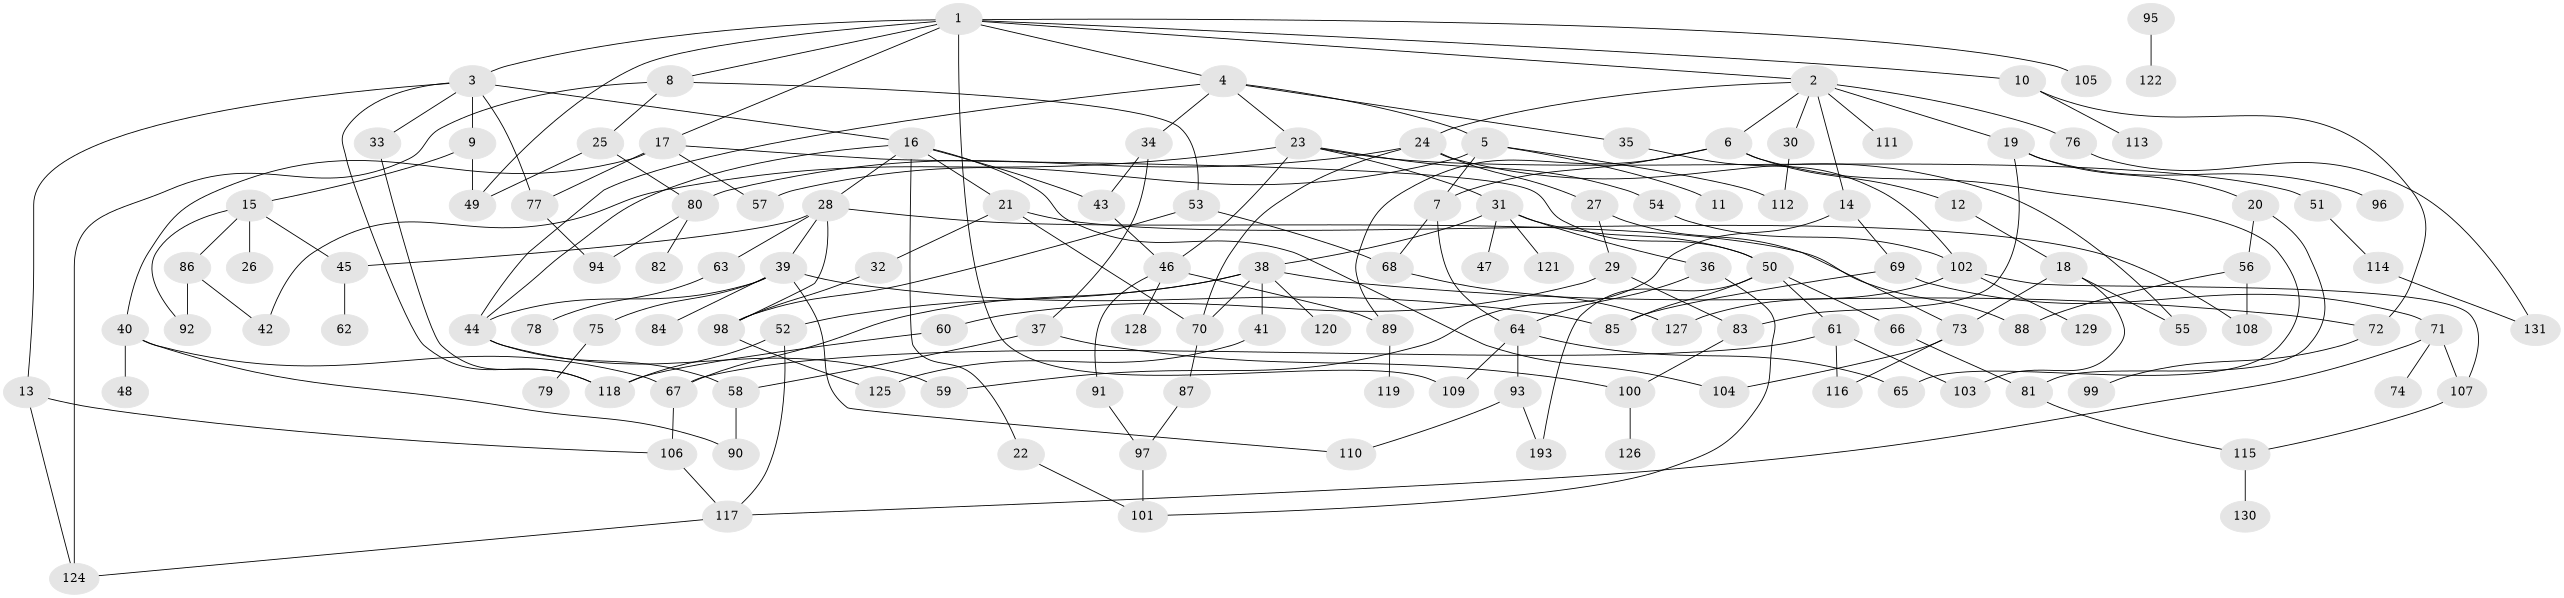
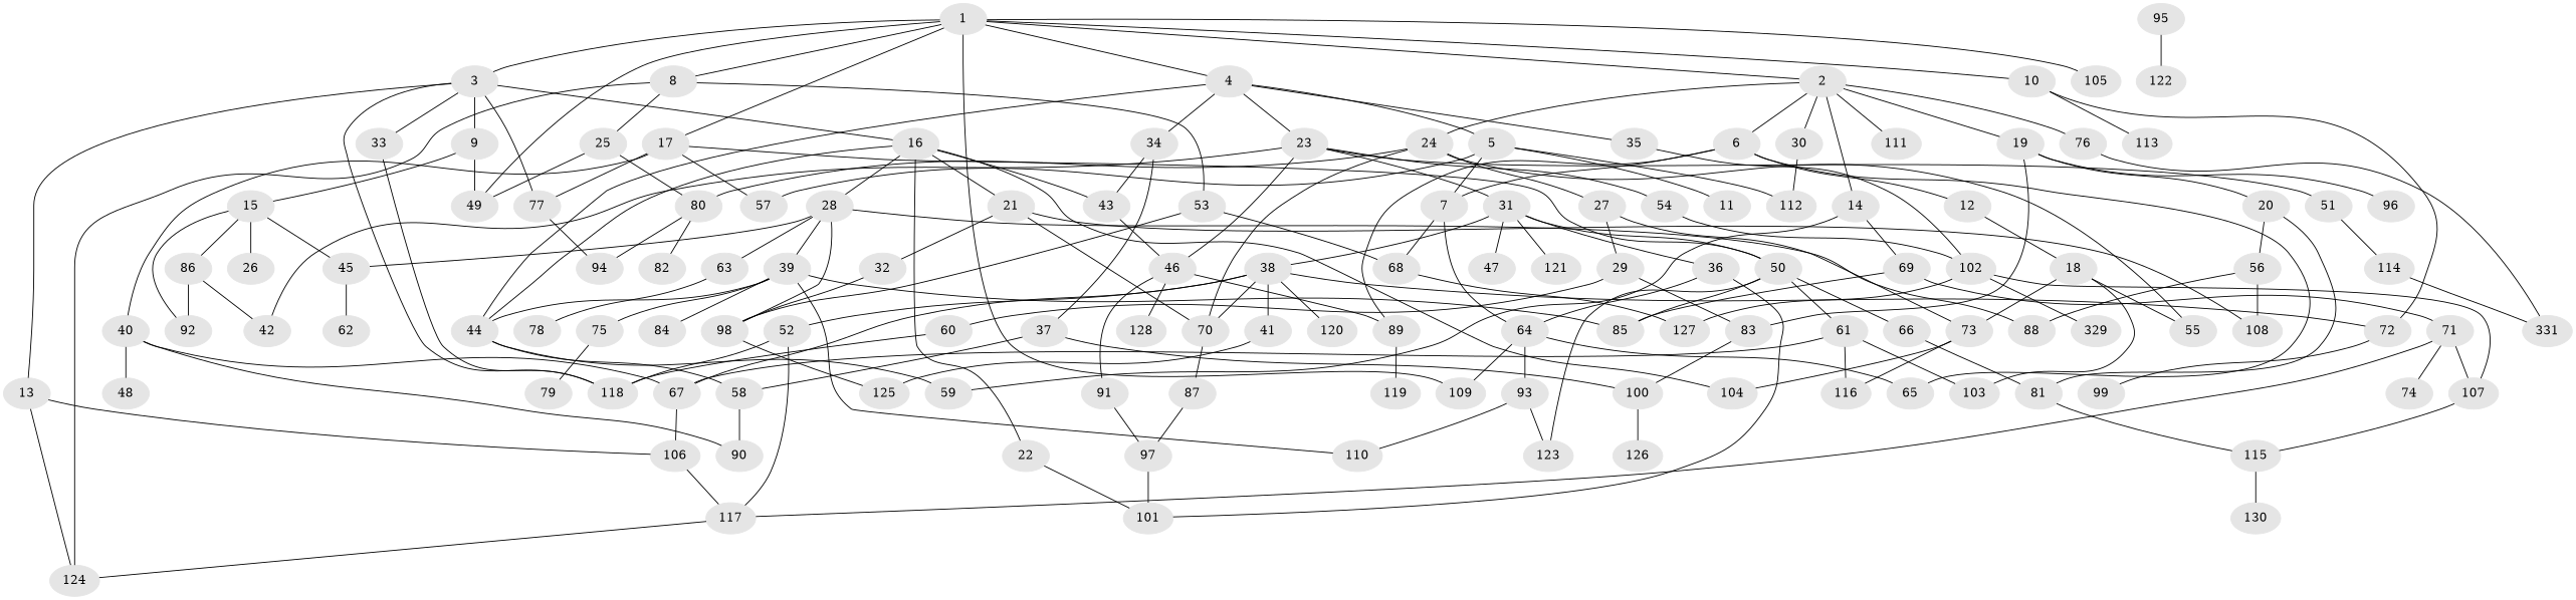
  graph {
    node [color=gray90 style=filled]
    1
    2
    3
    4
    8
    10
    17
    49
    105
    109
    6
    14
    19
    24
    30
    76
    111
    9
    13
    16
    33
    77
    118
    5
    23
    34
    35
    44
    25
    53
    124
    72
    113
    57
    40
    50
    7
    12
    65
    89
    59
    69
    20
    83
    96
    55
    70
    27
    80
    112
-   131
+   131 [label=331]
    15
    106
    21
    22
    28
    43
    104
    94
    11
    42
    31
    46
    51
    54
    37
    102
    58
    64
    68
    18
    119
    93
    127
    98
    26
    45
    86
    92
    99
    73
    103
    117
    85
    71
    62
    32
    108
    101
    39
    63
    88
    67
    48
    90
    61
    66
-   123 [label=193]
+   123
    116
    56
    81
    100
    115
    87
    36
    38
    47
    121
    91
    128
    114
    29
    82
    60
    75
    84
    110
    78
    125
    41
    52
    120
    107
-   129
+   129 [label=329]
    126
    79
    97
    95
    122
    74
    130
    1 -- 2
    1 -- 3
    1 -- 4
    1 -- 8
    1 -- 10
    1 -- 17
    1 -- 49
    1 -- 105
    1 -- 109
    2 -- 6
    2 -- 14
    2 -- 19
    2 -- 24
    2 -- 30
    2 -- 76
    2 -- 111
    3 -- 9
    3 -- 13
    3 -- 16
    3 -- 33
    3 -- 77
    3 -- 118
    4 -- 5
    4 -- 23
    4 -- 34
    4 -- 35
    4 -- 44
    8 -- 25
    8 -- 53
    8 -- 124
    10 -- 72
    10 -- 113
    17 -- 77
    17 -- 57
    17 -- 40
    17 -- 50
    6 -- 7
    6 -- 12
    6 -- 65
    6 -- 89
    14 -- 59
    14 -- 69
    19 -- 20
    19 -- 83
    19 -- 96
    24 -- 55
    24 -- 70
    24 -- 27
    24 -- 80
    30 -- 112
    76 -- 131
    9 -- 49
    9 -- 15
    13 -- 124
    13 -- 106
    16 -- 44
    16 -- 21
    16 -- 22
    16 -- 28
    16 -- 43
    16 -- 104
    33 -- 118
    77 -- 94
    5 -- 57
    5 -- 7
    5 -- 112
    5 -- 11
    23 -- 42
    23 -- 31
    23 -- 46
    23 -- 51
    23 -- 54
    34 -- 43
    34 -- 37
    35 -- 102
    44 -- 59
    44 -- 58
    25 -- 49
    25 -- 80
    53 -- 68
    53 -- 98
    72 -- 99
    40 -- 67
    40 -- 48
    40 -- 90
    50 -- 85
    50 -- 61
    50 -- 66
    50 -- 123
    7 -- 64
    7 -- 68
    12 -- 18
    89 -- 119
    69 -- 85
    69 -- 71
    20 -- 56
    20 -- 81
    83 -- 100
    70 -- 87
    27 -- 73
    27 -- 29
    80 -- 94
    80 -- 82
    15 -- 26
    15 -- 45
    15 -- 86
    15 -- 92
    106 -- 117
    21 -- 70
    21 -- 32
    21 -- 108
    22 -- 101
    28 -- 98
    28 -- 45
    28 -- 39
    28 -- 63
    28 -- 88
    43 -- 46
    31 -- 50
    31 -- 36
    31 -- 38
    31 -- 47
    31 -- 121
    46 -- 89
    46 -- 91
    46 -- 128
    51 -- 114
    54 -- 102
    37 -- 58
    37 -- 100
    102 -- 127
    102 -- 107
    102 -- 129
    58 -- 90
    64 -- 109
    64 -- 65
    64 -- 93
    68 -- 127
    18 -- 55
    18 -- 73
    18 -- 103
    93 -- 123
    93 -- 110
    98 -- 125
    45 -- 62
    86 -- 42
    86 -- 92
    73 -- 104
    73 -- 116
    117 -- 124
    71 -- 117
    71 -- 107
    71 -- 74
    32 -- 98
    39 -- 44
    39 -- 85
    39 -- 75
    39 -- 84
    39 -- 110
    63 -- 78
    67 -- 106
    61 -- 103
    61 -- 67
    61 -- 116
    66 -- 81
    56 -- 108
    56 -- 88
    81 -- 115
    100 -- 126
    115 -- 130
    87 -- 97
    36 -- 64
    36 -- 101
    38 -- 72
    38 -- 70
    38 -- 67
    38 -- 41
    38 -- 52
    38 -- 120
    91 -- 97
    114 -- 131
    29 -- 83
    29 -- 60
    60 -- 118
    75 -- 79
    41 -- 125
    52 -- 118
    52 -- 117
    107 -- 115
    97 -- 101
    95 -- 122
  }
